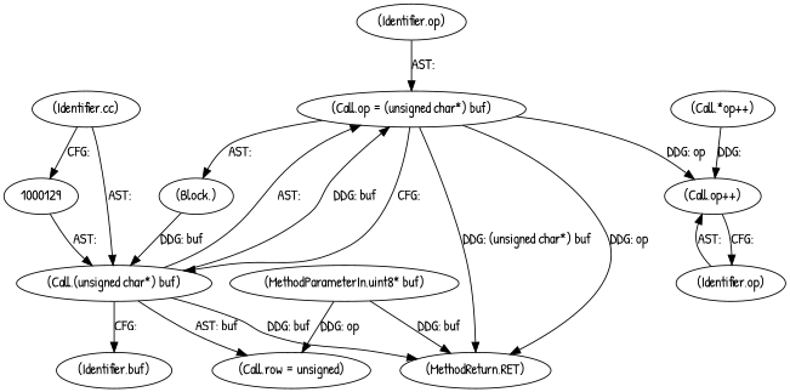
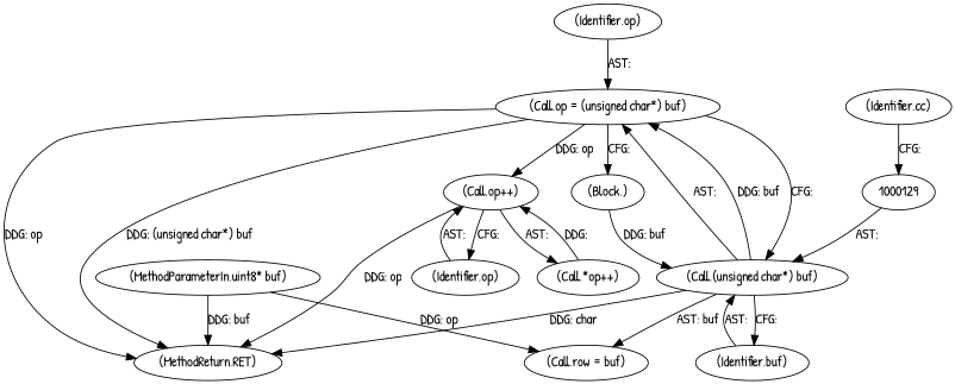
  digraph {
    fontname="Patrick Hand"
    node [fontname="Patrick Hand"]
    edge [fontname="Patrick Hand"]
    n1 [label="(Call,op++)"]
    n2 [label="(MethodReturn,RET)"]
    n3 [label="(Call,*op++)"]
    n4 [label="(Identifier,op)"]
    n5 [label="(Call,op = (unsigned char*) buf)"]
    n6 [label="(Call,(unsigned char*) buf)"]
    n7 [label="(Block,)"]
-   n8 [label="(Call,row = unsigned)"]
+   n8 [label="(Call,row = buf)"]
    n9 [label="(Identifier,buf)"]
    n10 [label="(MethodParameterIn,uint8* buf)"]
    n11 [label="(Identifier,cc)"]
    1000129
    n13 [label="(Identifier,op)"]
+   n1 -> n2 [label="DDG: op"]
+   n1 -> n3 [label="AST: "]
    n1 -> n4 [label="CFG: "]
    n3 -> n1 [label="DDG: "]
    n4 -> n1 [label="AST: "]
    n5 -> n1 [label="DDG: op"]
    n5 -> n2 [label="DDG: op"]
    n5 -> n2 [label="DDG: (unsigned char*) buf"]
    n5 -> n6 [label="CFG: "]
-   n5 -> n7 [label="AST: "]
-   n6 -> n2 [label="DDG: buf"]
+   n5 -> n7 [label="CFG: "]
+   n6 -> n2 [label="DDG: char"]
    n6 -> n5 [label="AST: "]
    n6 -> n5 [label="DDG: buf"]
    n6 -> n8 [label="AST: buf"]
    n6 -> n9 [label="CFG: "]
    n7 -> n6 [label="DDG: buf"]
-   n11 -> n6 [label="AST: "]
+   n9 -> n6 [label="AST: "]
    n10 -> n2 [label="DDG: buf"]
    n10 -> n8 [label="DDG: op"]
    n11 -> 1000129 [label="CFG: "]
    1000129 -> n6 [label="AST: "]
    n13 -> n5 [label="AST: "]
  }
